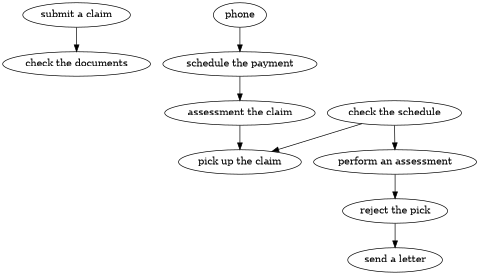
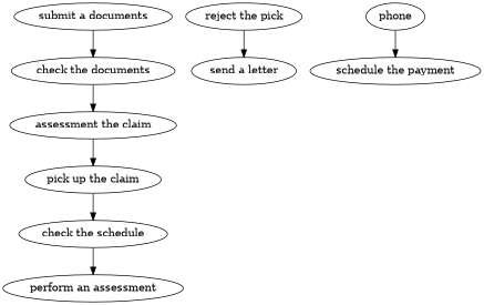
  strict digraph {
    edge [attrs="{'type': 'flow', 'label': 'flow'}"]
-   "submit a claim" [attrs="{'type': 'Activity', 'label': 'submit a claim'}"]
+   "submit a claim" [attrs="{'type': 'Activity', 'label': 'submit a claim'}" label="submit a documents"]
    "check the documents" [attrs="{'type': 'Activity', 'label': 'check the documents'}"]
    n3 [attrs="{'type': 'Activity', 'label': 'register the claim'}" label="assessment the claim"]
    "pick up the claim" [attrs="{'type': 'Activity', 'label': 'pick up the claim'}"]
    n5 [attrs="{'type': 'Activity', 'label': 'check the insurance'}" label="check the schedule"]
    "perform an assessment" [attrs="{'type': 'Activity', 'label': 'perform an assessment'}"]
    n7 [attrs="{'type': 'Activity', 'label': 'reject the claim'}" label="reject the pick"]
    phone [attrs="{'type': 'Activity', 'label': 'phone'}"]
    "schedule the payment" [attrs="{'type': 'Activity', 'label': 'schedule the payment'}"]
    "send a letter" [attrs="{'type': 'Activity', 'label': 'send a letter'}"]
    "submit a claim" -> "check the documents"
-   "schedule the payment" -> n3
+   "check the documents" -> n3
    n3 -> "pick up the claim"
-   n5 -> "pick up the claim"
+   "pick up the claim" -> n5
    n5 -> "perform an assessment"
-   "perform an assessment" -> n7
    n7 -> "send a letter"
    phone -> "schedule the payment"
  }
